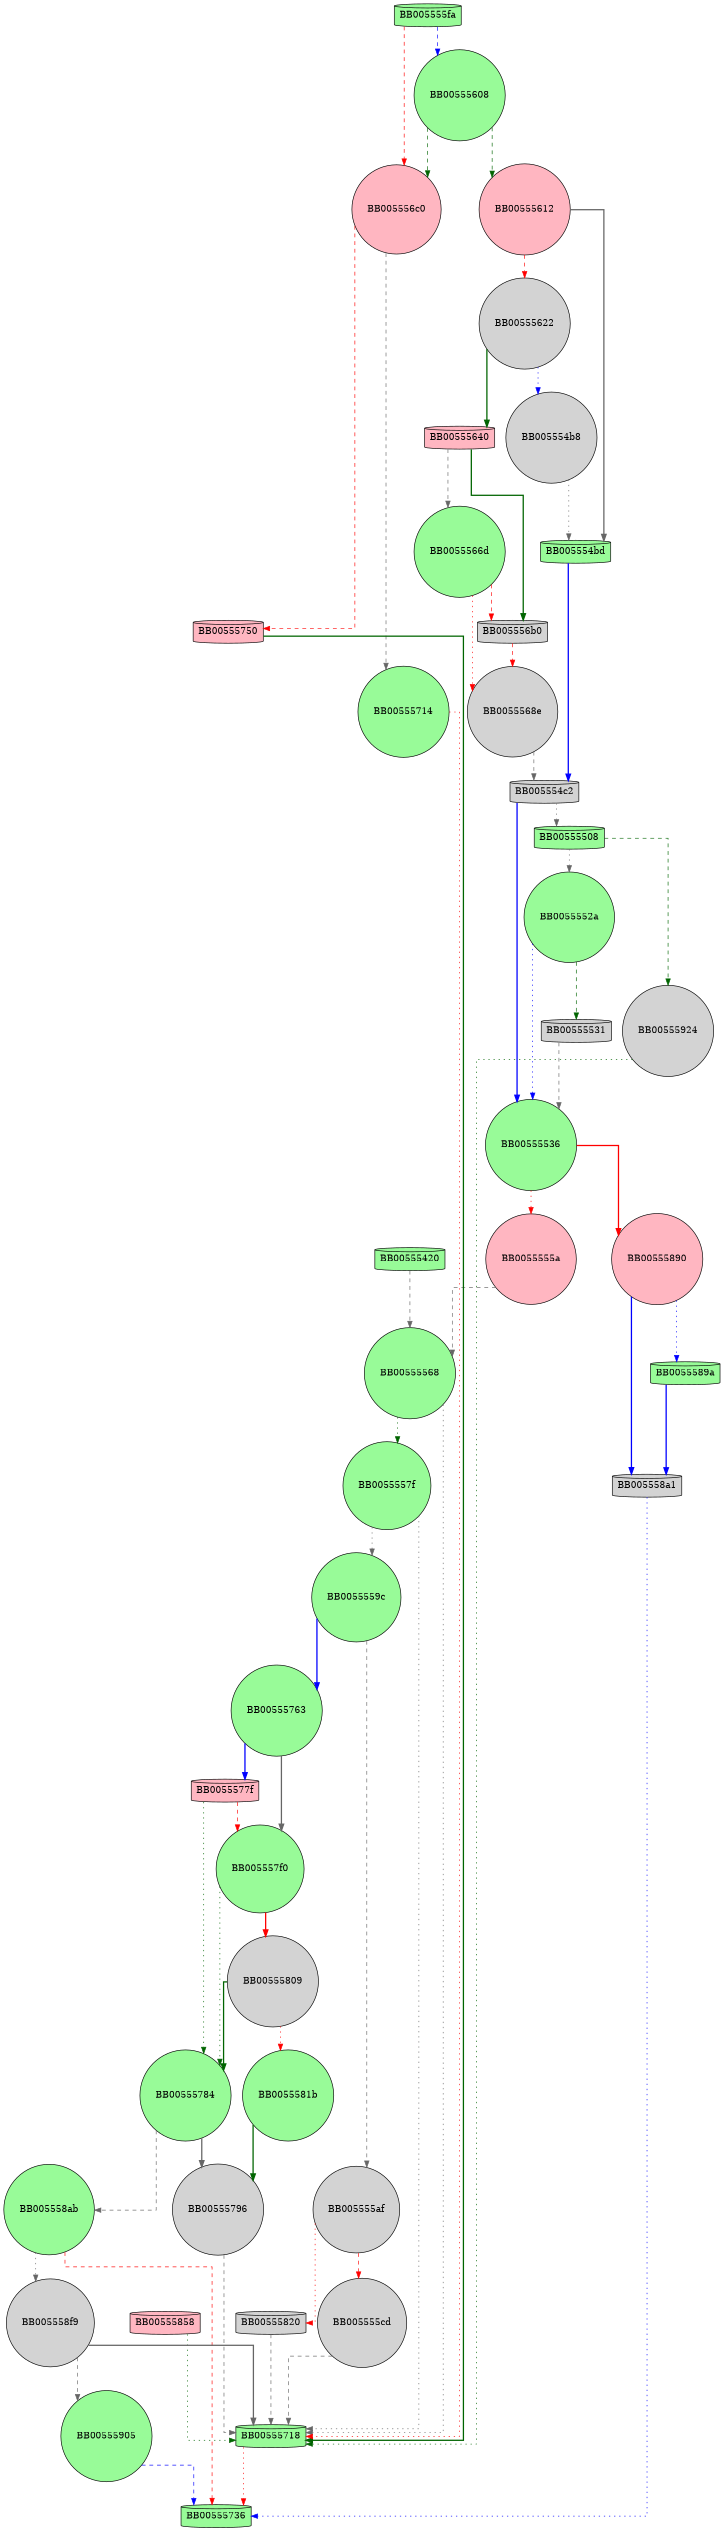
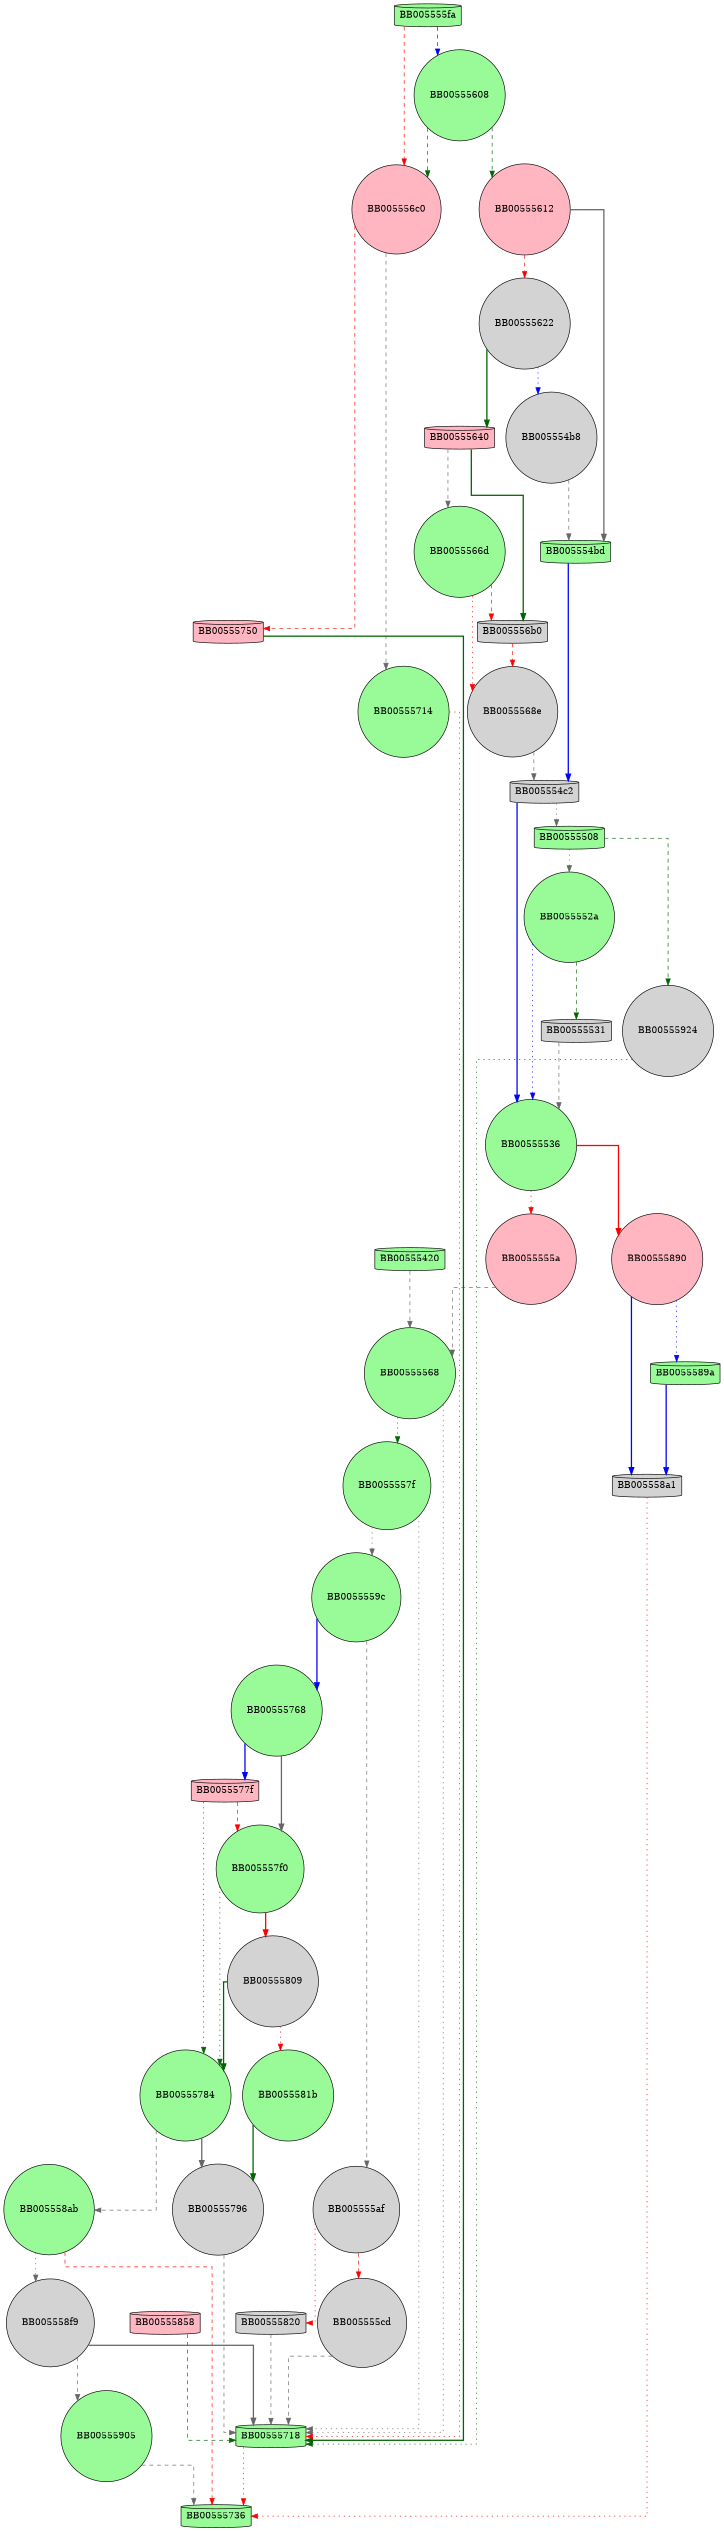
  digraph {
    splines=ortho
    node [fillcolor=palegreen shape=circle style=filled]
    edge [color=gray40 style=dashed]
    BB00555420 [shape=cylinder]
    BB00555568
    BB00555718 [shape=cylinder]
    BB0055557f
    BB00555736 [shape=cylinder]
    BB0055559c
    BB005554b8 [fillcolor=lightgrey]
    BB005554bd [shape=cylinder]
    BB005554c2 [fillcolor=lightgrey shape=cylinder]
    BB00555536
    BB00555508 [shape=cylinder]
    BB00555890 [fillcolor=lightpink]
    BB0055555a [fillcolor=lightpink]
    BB00555924 [fillcolor=lightgrey]
    BB0055552a
    BB005558a1 [fillcolor=lightgrey shape=cylinder]
    BB0055589a [shape=cylinder]
    BB00555531 [fillcolor=lightgrey shape=cylinder]
-   BB00555768 [label=BB00555763]
+   BB00555768
    BB005555af [fillcolor=lightgrey]
    BB005557f0
    BB0055577f [fillcolor=lightpink shape=cylinder]
    BB00555820 [fillcolor=lightgrey shape=cylinder]
    BB005555cd [fillcolor=lightgrey]
    BB00555784
    BB00555809 [fillcolor=lightgrey]
    BB00555858 [fillcolor=lightpink shape=cylinder]
    BB005555fa [shape=cylinder]
    BB005556c0 [fillcolor=lightpink]
    BB00555608
    BB00555750 [fillcolor=lightpink shape=cylinder]
    BB00555714
    BB00555612 [fillcolor=lightpink]
    BB00555622 [fillcolor=lightgrey]
    BB00555640 [fillcolor=lightpink shape=cylinder]
    BB005556b0 [fillcolor=lightgrey shape=cylinder]
    BB0055566d
    BB0055568e [fillcolor=lightgrey]
    BB005558ab
    BB00555796 [fillcolor=lightgrey]
    BB0055581b
    BB005558f9 [fillcolor=lightgrey]
    BB00555905
    BB00555420 -> BB00555568
    BB00555568 -> BB00555718 [style=dotted]
    BB00555568 -> BB0055557f [color=darkgreen style=dotted]
    BB00555718 -> BB00555736 [color=red style=dotted]
    BB0055557f -> BB00555718 [style=dotted]
    BB0055557f -> BB0055559c [style=dotted]
    BB0055559c -> BB00555768 [color=blue style=bold]
    BB0055559c -> BB005555af
-   BB005554b8 -> BB005554bd [style=dotted]
+   BB005554b8 -> BB005554bd
    BB005554bd -> BB005554c2 [color=blue style=bold]
    BB005554c2 -> BB00555536 [color=blue style=bold]
    BB005554c2 -> BB00555508 [style=dotted]
    BB00555536 -> BB00555890 [color=red style=bold]
    BB00555536 -> BB0055555a [color=red style=dotted]
    BB00555508 -> BB00555924 [color=darkgreen]
    BB00555508 -> BB0055552a [style=dotted]
    BB00555890 -> BB005558a1 [color=blue style=bold]
    BB00555890 -> BB0055589a [color=blue style=dotted]
    BB0055555a -> BB00555568
    BB00555924 -> BB00555718 [color=darkgreen style=dotted]
    BB0055552a -> BB00555536 [color=blue style=dotted]
    BB0055552a -> BB00555531 [color=darkgreen]
-   BB005558a1 -> BB00555736 [color=blue style=dotted]
+   BB005558a1 -> BB00555736 [color=red style=dotted]
    BB0055589a -> BB005558a1 [color=blue style=bold]
    BB00555531 -> BB00555536
    BB00555768 -> BB005557f0 [style=bold]
    BB00555768 -> BB0055577f [color=blue style=bold]
    BB005555af -> BB00555820 [color=red style=dotted]
    BB005555af -> BB005555cd [color=red]
    BB005557f0 -> BB00555784 [color=darkgreen style=dotted]
    BB005557f0 -> BB00555809 [color=red style=bold]
    BB0055577f -> BB005557f0 [color=red]
    BB0055577f -> BB00555784 [color=darkgreen style=dotted]
    BB00555820 -> BB00555718
    BB005555cd -> BB00555718
    BB00555784 -> BB005558ab
    BB00555784 -> BB00555796 [style=bold]
    BB00555809 -> BB00555784 [color=darkgreen style=bold]
    BB00555809 -> BB0055581b [color=red style=dotted]
-   BB00555858 -> BB00555718 [color=darkgreen style=dotted]
+   BB00555858 -> BB00555718 [color=darkgreen]
    BB005555fa -> BB005556c0 [color=red]
    BB005555fa -> BB00555608 [color=blue]
    BB005556c0 -> BB00555750 [color=red]
    BB005556c0 -> BB00555714
    BB00555608 -> BB005556c0 [color=darkgreen]
    BB00555608 -> BB00555612 [color=darkgreen]
    BB00555750 -> BB00555718 [color=darkgreen style=bold]
    BB00555714 -> BB00555718 [color=red style=dotted]
    BB00555612 -> BB005554bd [style=bold]
    BB00555612 -> BB00555622 [color=red]
    BB00555622 -> BB005554b8 [color=blue style=dotted]
    BB00555622 -> BB00555640 [color=darkgreen style=bold]
    BB00555640 -> BB005556b0 [color=darkgreen style=bold]
    BB00555640 -> BB0055566d
    BB005556b0 -> BB0055568e [color=red]
    BB0055566d -> BB005556b0 [color=red]
    BB0055566d -> BB0055568e [color=red style=dotted]
    BB0055568e -> BB005554c2
    BB005558ab -> BB00555736 [color=red]
    BB005558ab -> BB005558f9 [style=dotted]
    BB00555796 -> BB00555718
    BB0055581b -> BB00555796 [color=darkgreen style=bold]
    BB005558f9 -> BB00555718 [style=bold]
    BB005558f9 -> BB00555905
-   BB00555905 -> BB00555736 [color=blue]
+   BB00555905 -> BB00555736
  }
